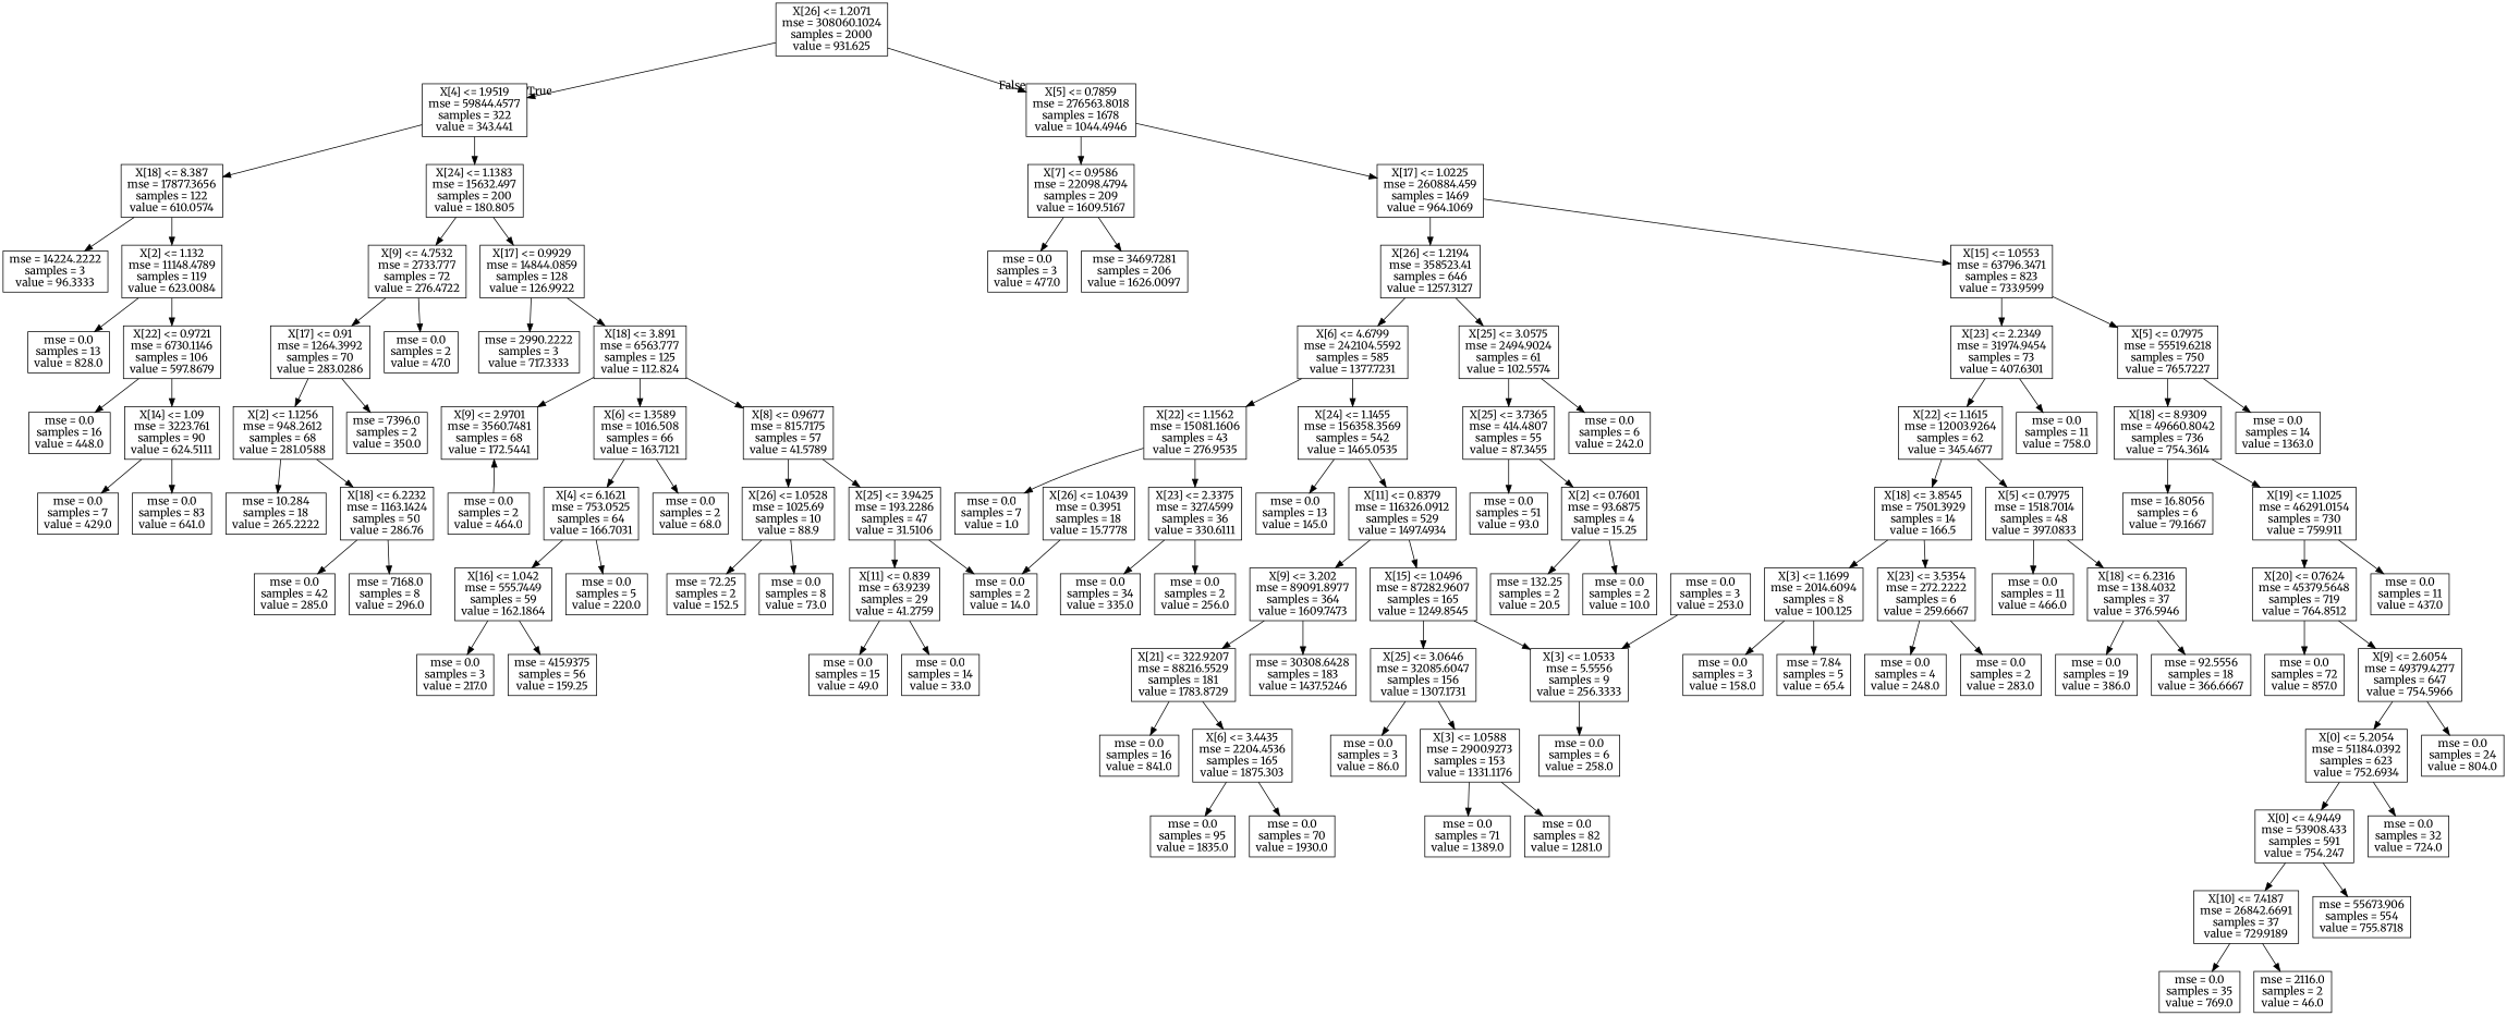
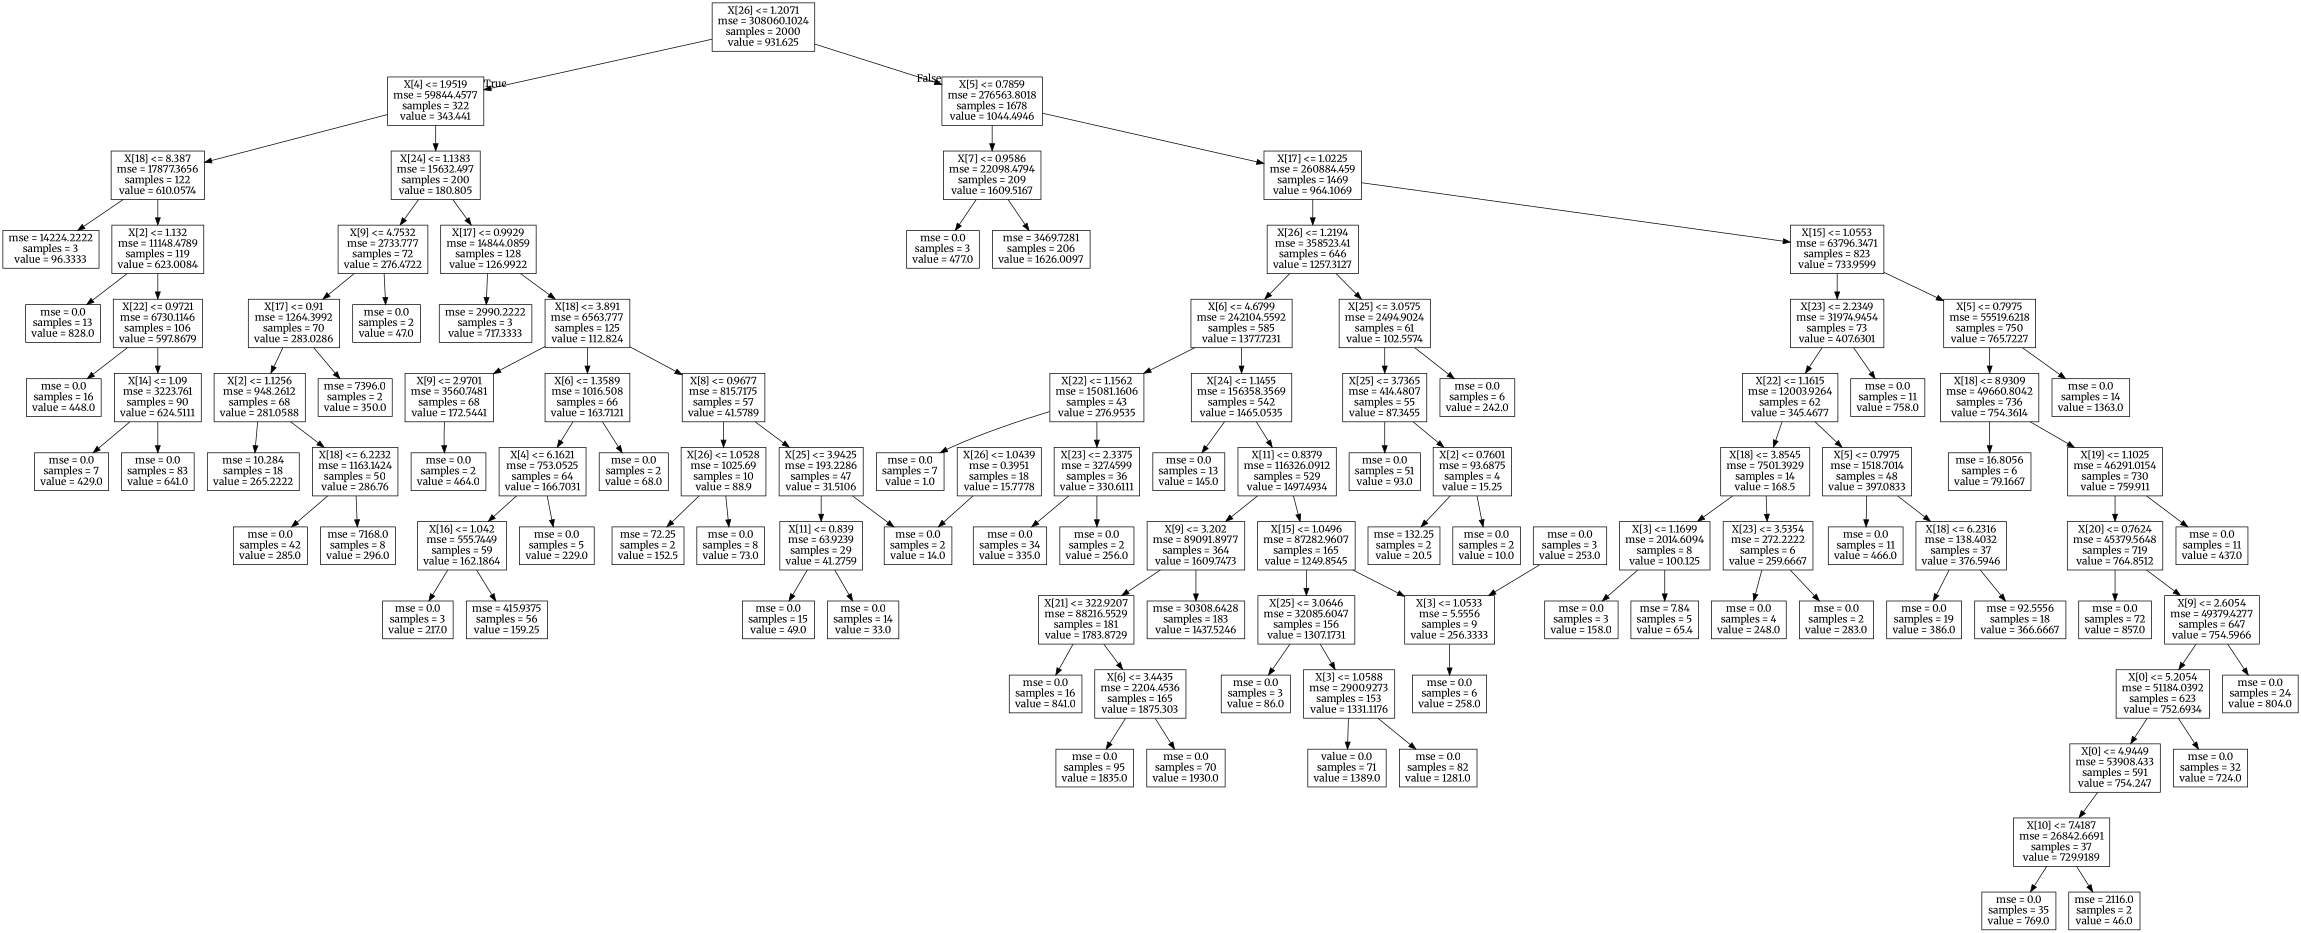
  digraph {
    fontname=Merriweather
    node [fontname=Merriweather shape=box]
    edge [fontname=Merriweather]
    n1 [label="X[26] <= 1.2071\nmse = 308060.1024\nsamples = 2000\nvalue = 931.625"]
    n2 [label="X[4] <= 1.9519\nmse = 59844.4577\nsamples = 322\nvalue = 343.441"]
    n3 [label="X[5] <= 0.7859\nmse = 276563.8018\nsamples = 1678\nvalue = 1044.4946"]
    n4 [label="X[18] <= 8.387\nmse = 17877.3656\nsamples = 122\nvalue = 610.0574"]
    n5 [label="X[24] <= 1.1383\nmse = 15632.497\nsamples = 200\nvalue = 180.805"]
    n6 [label="X[7] <= 0.9586\nmse = 22098.4794\nsamples = 209\nvalue = 1609.5167"]
    n7 [label="X[17] <= 1.0225\nmse = 260884.459\nsamples = 1469\nvalue = 964.1069"]
    n8 [label="mse = 14224.2222\nsamples = 3\nvalue = 96.3333"]
    n9 [label="X[2] <= 1.132\nmse = 11148.4789\nsamples = 119\nvalue = 623.0084"]
    n10 [label="X[9] <= 4.7532\nmse = 2733.777\nsamples = 72\nvalue = 276.4722"]
    n11 [label="X[17] <= 0.9929\nmse = 14844.0859\nsamples = 128\nvalue = 126.9922"]
    n12 [label="mse = 0.0\nsamples = 13\nvalue = 828.0"]
    n13 [label="X[22] <= 0.9721\nmse = 6730.1146\nsamples = 106\nvalue = 597.8679"]
    n14 [label="X[14] <= 1.09\nmse = 3223.761\nsamples = 90\nvalue = 624.5111"]
    n15 [label="mse = 0.0\nsamples = 16\nvalue = 448.0"]
    n16 [label="mse = 0.0\nsamples = 7\nvalue = 429.0"]
    n17 [label="mse = 0.0\nsamples = 83\nvalue = 641.0"]
    n18 [label="X[17] <= 0.91\nmse = 1264.3992\nsamples = 70\nvalue = 283.0286"]
    n19 [label="mse = 0.0\nsamples = 2\nvalue = 47.0"]
    n20 [label="mse = 2990.2222\nsamples = 3\nvalue = 717.3333"]
    n21 [label="X[18] <= 3.891\nmse = 6563.777\nsamples = 125\nvalue = 112.824"]
    n22 [label="mse = 7396.0\nsamples = 2\nvalue = 350.0"]
    n23 [label="X[2] <= 1.1256\nmse = 948.2612\nsamples = 68\nvalue = 281.0588"]
    n24 [label="mse = 10.284\nsamples = 18\nvalue = 265.2222"]
    n25 [label="X[18] <= 6.2232\nmse = 1163.1424\nsamples = 50\nvalue = 286.76"]
    n26 [label="mse = 7168.0\nsamples = 8\nvalue = 296.0"]
    n27 [label="mse = 0.0\nsamples = 42\nvalue = 285.0"]
    n28 [label="X[9] <= 2.9701\nmse = 3560.7481\nsamples = 68\nvalue = 172.5441"]
    n29 [label="X[8] <= 0.9677\nmse = 815.7175\nsamples = 57\nvalue = 41.5789"]
    n30 [label="X[6] <= 1.3589\nmse = 1016.508\nsamples = 66\nvalue = 163.7121"]
    n31 [label="mse = 0.0\nsamples = 2\nvalue = 464.0"]
    n32 [label="X[25] <= 3.9425\nmse = 193.2286\nsamples = 47\nvalue = 31.5106"]
    n33 [label="X[26] <= 1.0528\nmse = 1025.69\nsamples = 10\nvalue = 88.9"]
    n34 [label="mse = 0.0\nsamples = 2\nvalue = 68.0"]
    n35 [label="X[4] <= 6.1621\nmse = 753.0525\nsamples = 64\nvalue = 166.7031"]
    n36 [label="X[16] <= 1.042\nmse = 555.7449\nsamples = 59\nvalue = 162.1864"]
-   n37 [label="mse = 0.0\nsamples = 5\nvalue = 220.0"]
+   n37 [label="mse = 0.0\nsamples = 5\nvalue = 229.0"]
    n38 [label="mse = 0.0\nsamples = 3\nvalue = 217.0"]
    n39 [label="mse = 415.9375\nsamples = 56\nvalue = 159.25"]
    n40 [label="X[11] <= 0.839\nmse = 63.9239\nsamples = 29\nvalue = 41.2759"]
    n41 [label="mse = 0.0\nsamples = 2\nvalue = 14.0"]
    n42 [label="mse = 72.25\nsamples = 2\nvalue = 152.5"]
    n43 [label="mse = 0.0\nsamples = 8\nvalue = 73.0"]
    n44 [label="mse = 0.0\nsamples = 15\nvalue = 49.0"]
    n45 [label="mse = 0.0\nsamples = 14\nvalue = 33.0"]
    n46 [label="X[26] <= 1.0439\nmse = 0.3951\nsamples = 18\nvalue = 15.7778"]
    n47 [label="mse = 0.0\nsamples = 3\nvalue = 477.0"]
    n48 [label="mse = 3469.7281\nsamples = 206\nvalue = 1626.0097"]
    n49 [label="X[26] <= 1.2194\nmse = 358523.41\nsamples = 646\nvalue = 1257.3127"]
    n50 [label="X[15] <= 1.0553\nmse = 63796.3471\nsamples = 823\nvalue = 733.9599"]
    n51 [label="X[6] <= 4.6799\nmse = 242104.5592\nsamples = 585\nvalue = 1377.7231"]
    n52 [label="X[25] <= 3.0575\nmse = 2494.9024\nsamples = 61\nvalue = 102.5574"]
    n53 [label="X[23] <= 2.2349\nmse = 31974.9454\nsamples = 73\nvalue = 407.6301"]
    n54 [label="X[5] <= 0.7975\nmse = 55519.6218\nsamples = 750\nvalue = 765.7227"]
    n55 [label="X[24] <= 1.1455\nmse = 156358.3569\nsamples = 542\nvalue = 1465.0535"]
    n56 [label="X[22] <= 1.1562\nmse = 15081.1606\nsamples = 43\nvalue = 276.9535"]
    n57 [label="mse = 0.0\nsamples = 6\nvalue = 242.0"]
    n58 [label="X[25] <= 3.7365\nmse = 414.4807\nsamples = 55\nvalue = 87.3455"]
    n59 [label="X[11] <= 0.8379\nmse = 116326.0912\nsamples = 529\nvalue = 1497.4934"]
    n60 [label="mse = 0.0\nsamples = 13\nvalue = 145.0"]
    n61 [label="mse = 0.0\nsamples = 7\nvalue = 1.0"]
    n62 [label="X[23] <= 2.3375\nmse = 327.4599\nsamples = 36\nvalue = 330.6111"]
    n63 [label="X[9] <= 3.202\nmse = 89091.8977\nsamples = 364\nvalue = 1609.7473"]
    n64 [label="X[15] <= 1.0496\nmse = 87282.9607\nsamples = 165\nvalue = 1249.8545"]
    n65 [label="X[21] <= 322.9207\nmse = 88216.5529\nsamples = 181\nvalue = 1783.8729"]
    n66 [label="mse = 30308.6428\nsamples = 183\nvalue = 1437.5246"]
    n67 [label="X[3] <= 1.0533\nmse = 5.5556\nsamples = 9\nvalue = 256.3333"]
    n68 [label="X[25] <= 3.0646\nmse = 32085.6047\nsamples = 156\nvalue = 1307.1731"]
    n69 [label="X[6] <= 3.4435\nmse = 2204.4536\nsamples = 165\nvalue = 1875.303"]
    n70 [label="mse = 0.0\nsamples = 16\nvalue = 841.0"]
    n71 [label="mse = 0.0\nsamples = 95\nvalue = 1835.0"]
    n72 [label="mse = 0.0\nsamples = 70\nvalue = 1930.0"]
    n73 [label="mse = 0.0\nsamples = 6\nvalue = 258.0"]
    n74 [label="mse = 0.0\nsamples = 3\nvalue = 86.0"]
    n75 [label="X[3] <= 1.0588\nmse = 2900.9273\nsamples = 153\nvalue = 1331.1176"]
    n76 [label="mse = 0.0\nsamples = 3\nvalue = 253.0"]
-   n77 [label="mse = 0.0\nsamples = 71\nvalue = 1389.0"]
+   n77 [label="value = 0.0\nsamples = 71\nvalue = 1389.0"]
    n78 [label="mse = 0.0\nsamples = 82\nvalue = 1281.0"]
    n79 [label="mse = 0.0\nsamples = 34\nvalue = 335.0"]
    n80 [label="mse = 0.0\nsamples = 2\nvalue = 256.0"]
    n81 [label="mse = 0.0\nsamples = 51\nvalue = 93.0"]
    n82 [label="X[2] <= 0.7601\nmse = 93.6875\nsamples = 4\nvalue = 15.25"]
    n83 [label="mse = 0.0\nsamples = 2\nvalue = 10.0"]
    n84 [label="mse = 132.25\nsamples = 2\nvalue = 20.5"]
    n85 [label="mse = 0.0\nsamples = 11\nvalue = 758.0"]
    n86 [label="X[22] <= 1.1615\nmse = 12003.9264\nsamples = 62\nvalue = 345.4677"]
    n87 [label="mse = 0.0\nsamples = 14\nvalue = 1363.0"]
    n88 [label="X[18] <= 8.9309\nmse = 49660.8042\nsamples = 736\nvalue = 754.3614"]
-   n89 [label="X[18] <= 3.8545\nmse = 7501.3929\nsamples = 14\nvalue = 166.5"]
+   n89 [label="X[18] <= 3.8545\nmse = 7501.3929\nsamples = 14\nvalue = 168.5"]
    n90 [label="X[5] <= 0.7975\nmse = 1518.7014\nsamples = 48\nvalue = 397.0833"]
    n91 [label="X[23] <= 3.5354\nmse = 272.2222\nsamples = 6\nvalue = 259.6667"]
    n92 [label="X[3] <= 1.1699\nmse = 2014.6094\nsamples = 8\nvalue = 100.125"]
    n93 [label="mse = 0.0\nsamples = 11\nvalue = 466.0"]
    n94 [label="X[18] <= 6.2316\nmse = 138.4032\nsamples = 37\nvalue = 376.5946"]
    n95 [label="mse = 0.0\nsamples = 4\nvalue = 248.0"]
    n96 [label="mse = 0.0\nsamples = 2\nvalue = 283.0"]
    n97 [label="mse = 7.84\nsamples = 5\nvalue = 65.4"]
    n98 [label="mse = 0.0\nsamples = 3\nvalue = 158.0"]
    n99 [label="mse = 0.0\nsamples = 19\nvalue = 386.0"]
    n100 [label="mse = 92.5556\nsamples = 18\nvalue = 366.6667"]
    n101 [label="X[19] <= 1.1025\nmse = 46291.0154\nsamples = 730\nvalue = 759.911"]
    n102 [label="mse = 16.8056\nsamples = 6\nvalue = 79.1667"]
    n103 [label="mse = 0.0\nsamples = 11\nvalue = 437.0"]
    n104 [label="X[20] <= 0.7624\nmse = 45379.5648\nsamples = 719\nvalue = 764.8512"]
    n105 [label="mse = 0.0\nsamples = 72\nvalue = 857.0"]
    n106 [label="X[9] <= 2.6054\nmse = 49379.4277\nsamples = 647\nvalue = 754.5966"]
    n107 [label="mse = 0.0\nsamples = 24\nvalue = 804.0"]
    n108 [label="X[0] <= 5.2054\nmse = 51184.0392\nsamples = 623\nvalue = 752.6934"]
    n109 [label="X[0] <= 4.9449\nmse = 53908.433\nsamples = 591\nvalue = 754.247"]
    n110 [label="mse = 0.0\nsamples = 32\nvalue = 724.0"]
    n111 [label="X[10] <= 7.4187\nmse = 26842.6691\nsamples = 37\nvalue = 729.9189"]
-   n112 [label="mse = 55673.906\nsamples = 554\nvalue = 755.8718"]
    n113 [label="mse = 0.0\nsamples = 35\nvalue = 769.0"]
    n114 [label="mse = 2116.0\nsamples = 2\nvalue = 46.0"]
    n1 -> n2 [headlabel=True labelangle=45 labeldistance=2.5]
    n1 -> n3 [headlabel=False labelangle=-45 labeldistance=2.5]
    n2 -> n4
    n2 -> n5
    n3 -> n6
    n3 -> n7
    n4 -> n8
    n4 -> n9
    n5 -> n10
    n5 -> n11
    n6 -> n47
    n6 -> n48
    n7 -> n49
    n7 -> n50
    n9 -> n12
    n9 -> n13
    n10 -> n18
    n10 -> n19
    n11 -> n20
    n11 -> n21
    n13 -> n14
    n13 -> n15
    n14 -> n16
    n14 -> n17
    n18 -> n22
    n18 -> n23
    n21 -> n28
    n21 -> n29
    n21 -> n30
    n23 -> n24
    n23 -> n25
    n25 -> n26
    n25 -> n27
-   n31 -> n28
+   n28 -> n31
    n29 -> n32
    n29 -> n33
    n30 -> n34
    n30 -> n35
    n32 -> n40
    n32 -> n41
    n33 -> n42
    n33 -> n43
    n35 -> n36
    n35 -> n37
    n36 -> n38
    n36 -> n39
    n40 -> n44
    n40 -> n45
    n46 -> n41
    n49 -> n51
    n49 -> n52
    n50 -> n53
    n50 -> n54
    n51 -> n55
    n51 -> n56
    n52 -> n57
    n52 -> n58
    n53 -> n85
    n53 -> n86
    n54 -> n87
    n54 -> n88
    n55 -> n59
    n55 -> n60
    n56 -> n61
    n56 -> n62
    n58 -> n81
    n58 -> n82
    n59 -> n63
    n59 -> n64
    n62 -> n79
    n62 -> n80
    n63 -> n65
    n63 -> n66
    n64 -> n67
    n64 -> n68
    n65 -> n69
    n65 -> n70
    n67 -> n73
    n68 -> n74
    n68 -> n75
    n69 -> n71
    n69 -> n72
    n75 -> n77
    n75 -> n78
    n76 -> n67
    n82 -> n83
    n82 -> n84
    n86 -> n89
    n86 -> n90
    n88 -> n101
    n88 -> n102
    n89 -> n91
    n89 -> n92
    n90 -> n93
    n90 -> n94
    n91 -> n95
    n91 -> n96
    n92 -> n97
    n92 -> n98
    n94 -> n99
    n94 -> n100
    n101 -> n103
    n101 -> n104
    n104 -> n105
    n104 -> n106
    n106 -> n107
    n106 -> n108
    n108 -> n109
    n108 -> n110
    n109 -> n111
-   n109 -> n112
    n111 -> n113
    n111 -> n114
  }
